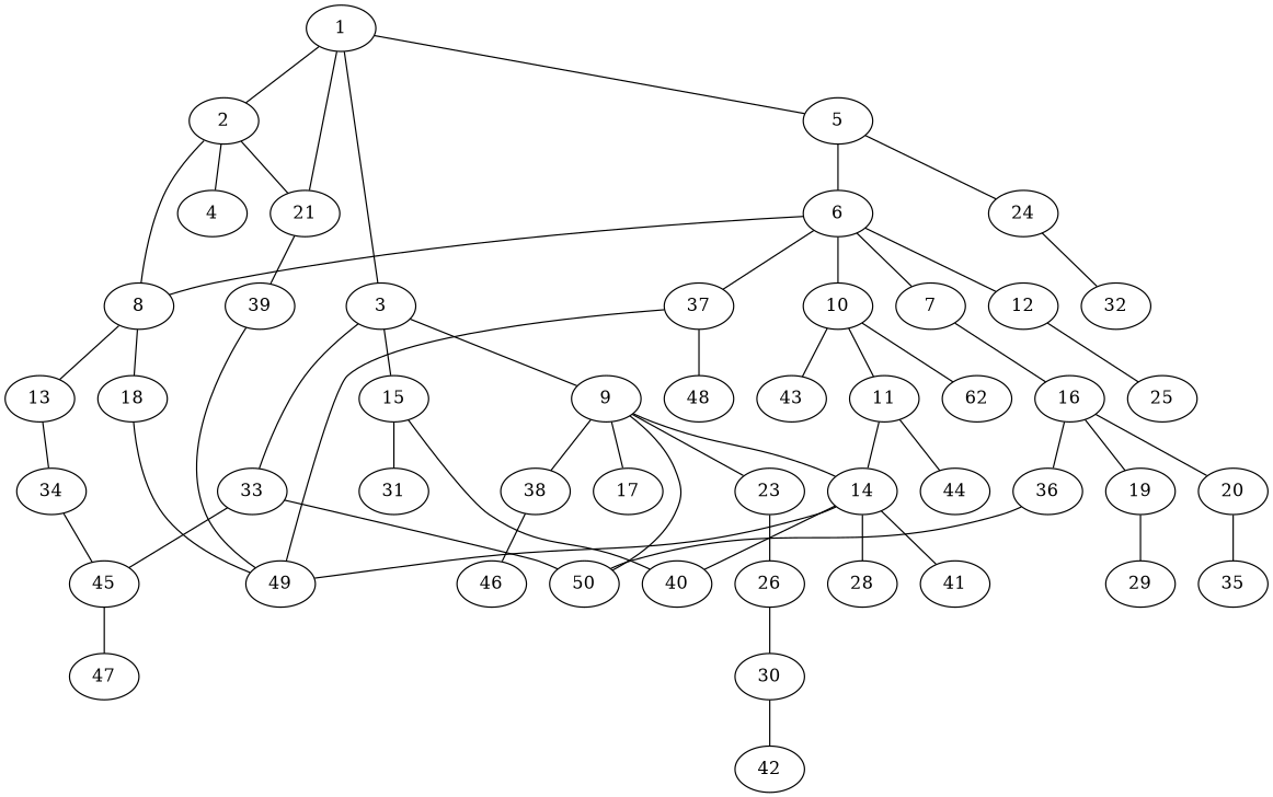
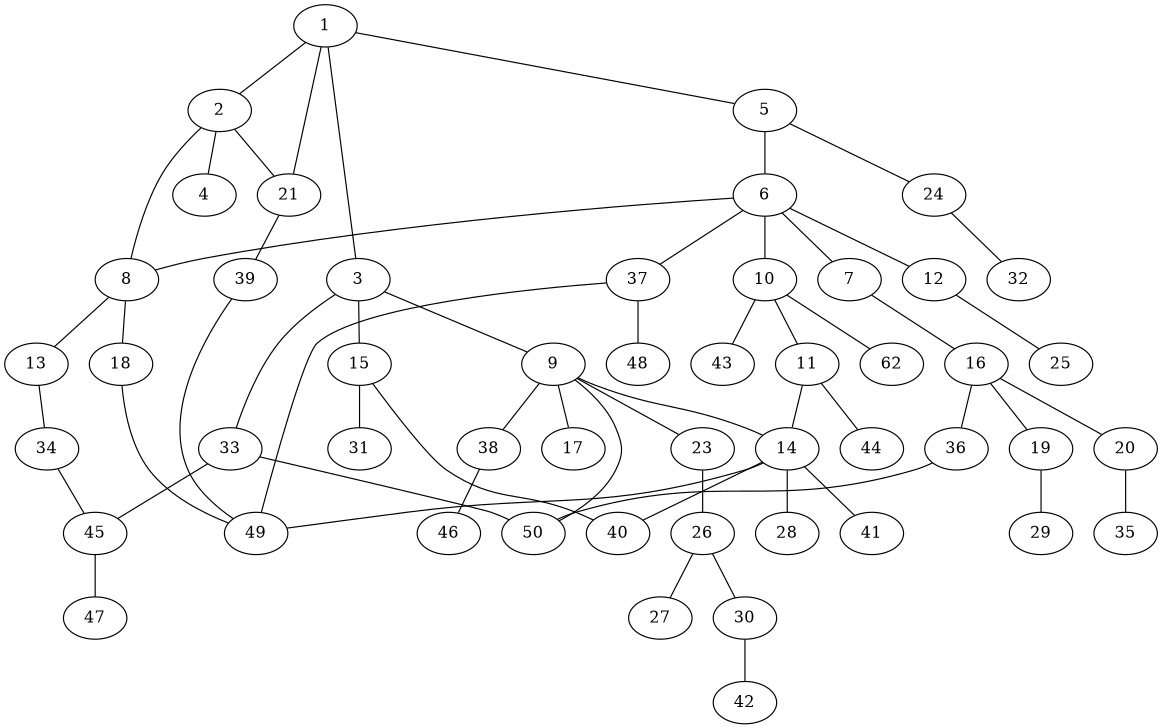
  graph {
    1
    2
    3
    5
    21
    4
    8
    9
    15
    33
    6
    24
    39
    13
    18
    14
    17
    23
    38
    50
    40
    31
    45
    7
    10
    12
    37
    32
    49
    34
    28
    41
    26
    46
    47
    16
    11
    n38 [label=62]
    43
    25
    48
    19
    20
    36
    44
    29
    35
+   27
    30
    42
    1 -- 2
    1 -- 3
    1 -- 5
    1 -- 21
    2 -- 21
    2 -- 4
    2 -- 8
    3 -- 9
    3 -- 15
    3 -- 33
    5 -- 6
    5 -- 24
    21 -- 39
    8 -- 13
    8 -- 18
    9 -- 14
    9 -- 17
    9 -- 23
    9 -- 38
    9 -- 50
    15 -- 40
    15 -- 31
    33 -- 50
    33 -- 45
    6 -- 8
    6 -- 7
    6 -- 10
    6 -- 12
    6 -- 37
    24 -- 32
    39 -- 49
    13 -- 34
    18 -- 49
    14 -- 40
    14 -- 49
    14 -- 28
    14 -- 41
    23 -- 26
    38 -- 46
    45 -- 47
    7 -- 16
    10 -- 11
    10 -- n38
    10 -- 43
    12 -- 25
    37 -- 49
    37 -- 48
    34 -- 45
+   26 -- 27
    26 -- 30
    16 -- 19
    16 -- 20
    16 -- 36
    11 -- 14
    11 -- 44
    19 -- 29
    20 -- 35
    36 -- 50
    30 -- 42
  }
